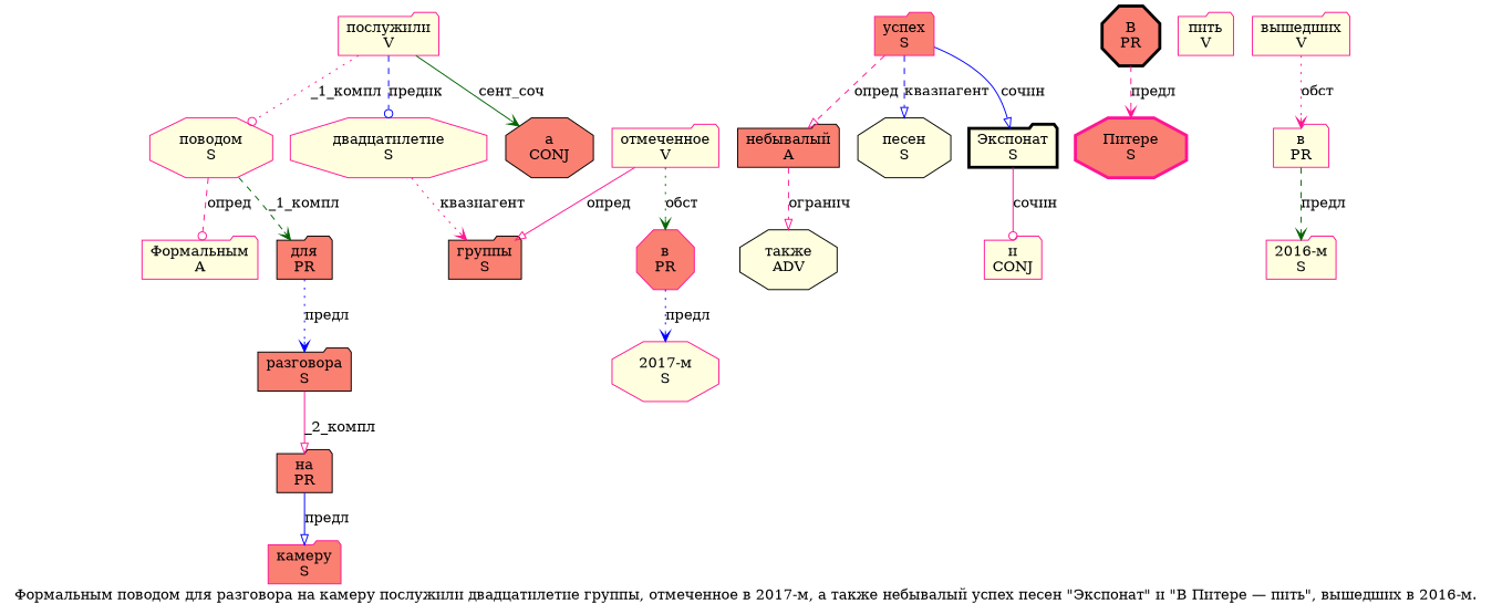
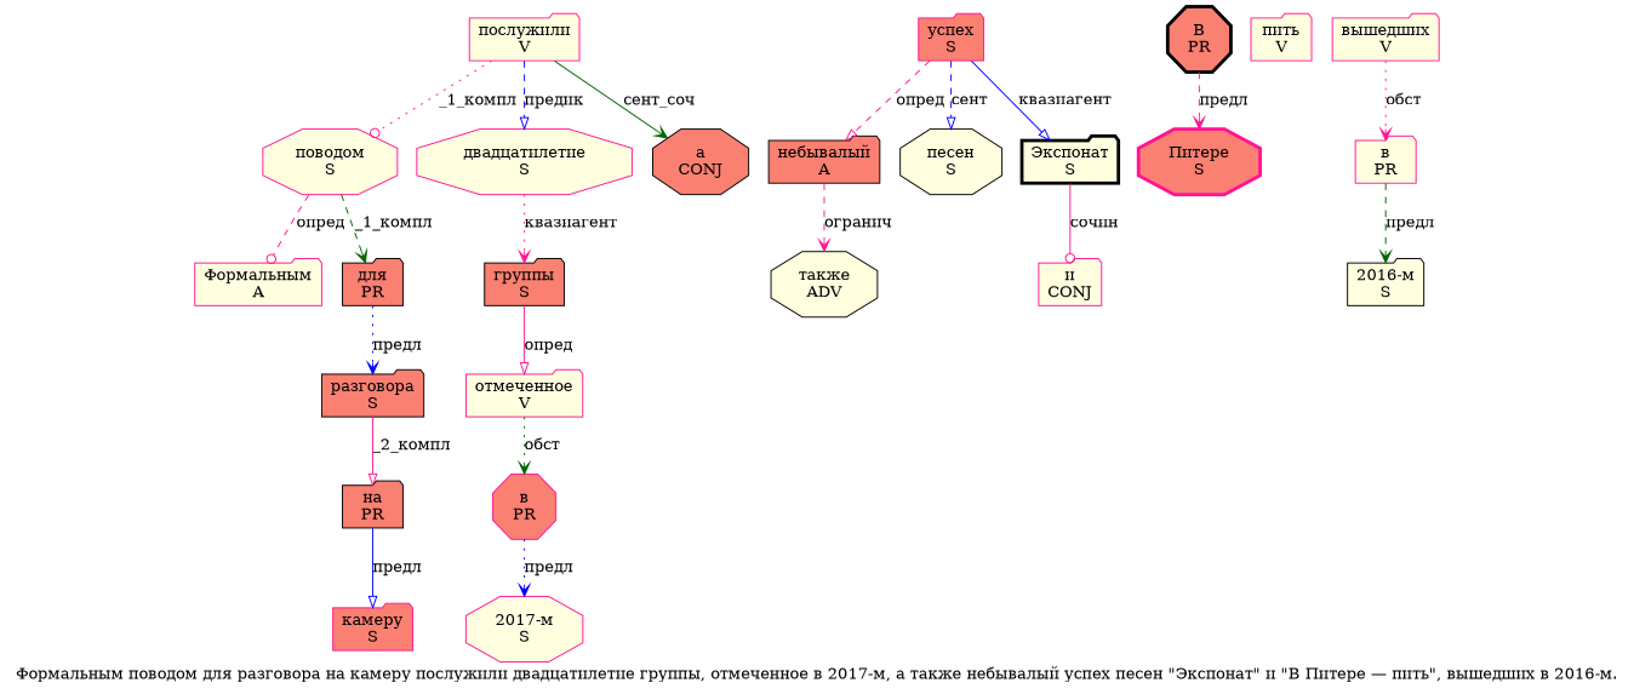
  digraph {
    label="Формальным поводом для разговора на камеру послужили двадцатилетие группы, отмеченное в 2017-м, а также небывалый успех песен \"Экспонат\" и \"В Питере — пить\", вышедших в 2016-м."
    node [color=deeppink fillcolor=lightyellow penwidth=1 shape=folder style=filled]
    edge [arrowhead=vee color=deeppink style=dashed]
    n1 [label="Формальным\nA"]
    n2 [label="поводом\nS" shape=octagon]
    n3 [color=black fillcolor=salmon label="для\nPR"]
    n4 [color=black fillcolor=salmon label="разговора\nS"]
    n5 [color=black fillcolor=salmon label="на\nPR"]
    n6 [fillcolor=salmon label="камеру\nS"]
    n7 [label="послужили\nV"]
    n8 [label="двадцатилетие\nS" shape=octagon]
    n9 [color=black fillcolor=salmon label="а\nCONJ" shape=octagon]
    n10 [color=black fillcolor=salmon label="группы\nS"]
    n11 [label="отмеченное\nV"]
    n12 [fillcolor=salmon label="в\nPR" shape=octagon]
    n13 [label="2017-м\nS" shape=octagon]
    n14 [color=black label="также\nADV" shape=octagon]
    n15 [color=black fillcolor=salmon label="небывалый\nA"]
    n16 [fillcolor=salmon label="успех\nS"]
    n17 [color=black label="песен\nS" shape=octagon]
    n18 [color=black label="Экспонат\nS" penwidth=3]
    n19 [label="и\nCONJ"]
    n20 [color=black fillcolor=salmon label="В\nPR" penwidth=3 shape=octagon]
    n21 [fillcolor=salmon label="Питере\nS" penwidth=3 shape=octagon]
    n22 [label="пить\nV"]
    n23 [label="вышедших\nV"]
    n24 [label="в\nPR"]
-   n25 [label="2016-м\nS"]
+   n25 [color=black label="2016-м\nS"]
    n2 -> n1 [arrowhead=odot label="опред"]
    n2 -> n3 [color=darkgreen label="_1_компл"]
    n3 -> n4 [color=blue label="предл" style=dotted]
    n4 -> n5 [arrowhead=onormal label="_2_компл" style=solid]
    n5 -> n6 [arrowhead=onormal color=blue label="предл" style=solid]
    n7 -> n2 [arrowhead=odot label="_1_компл" style=dotted]
-   n7 -> n8 [arrowhead=odot color=blue label="предик"]
+   n7 -> n8 [arrowhead=onormal color=blue label="предик"]
    n7 -> n9 [color=darkgreen label="сент_соч" style=solid]
    n8 -> n10 [label="квазиагент" style=dotted]
-   n11 -> n10 [arrowhead=onormal label="опред" style=solid]
+   n10 -> n11 [arrowhead=onormal label="опред" style=solid]
    n11 -> n12 [color=darkgreen label="обст" style=dotted]
    n12 -> n13 [color=blue label="предл" style=dotted]
-   n15 -> n14 [arrowhead=onormal label="огранич"]
+   n15 -> n14 [label="огранич"]
    n16 -> n15 [arrowhead=onormal label="опред"]
-   n16 -> n17 [arrowhead=onormal color=blue label="квазиагент"]
-   n16 -> n18 [arrowhead=onormal color=blue label="сочин" style=solid]
+   n16 -> n17 [arrowhead=onormal color=blue label="сент"]
+   n16 -> n18 [arrowhead=onormal color=blue label="квазиагент" style=solid]
    n18 -> n19 [arrowhead=odot label="сочин" style=solid]
    n20 -> n21 [label="предл"]
    n23 -> n24 [label="обст" style=dotted]
    n24 -> n25 [color=darkgreen label="предл"]
  }
